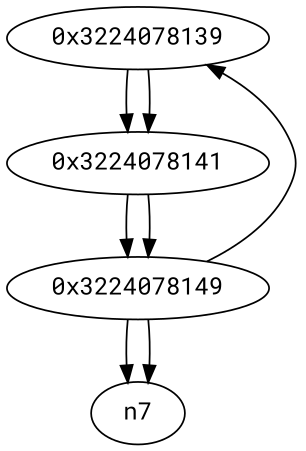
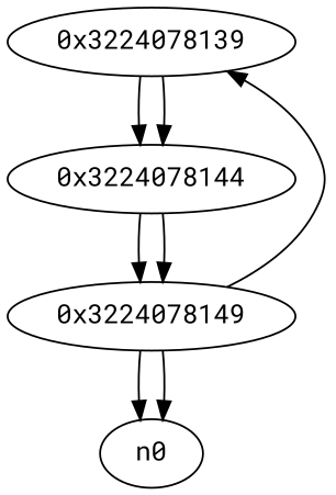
  digraph {
    fontname="Roboto Mono"
    node [fontname="Roboto Mono"]
    edge [fontname="Roboto Mono"]
    n1 [label="0x3224078139"]
-   n2 [label="0x3224078141"]
+   n2 [label="0x3224078144"]
    n3 [label="0x3224078149"]
-   n0 [label=n7]
+   n0
    n1 -> n2
    n1 -> n2
    n2 -> n3
    n2 -> n3
    n3 -> n1
    n3 -> n0
    n3 -> n0
  }
